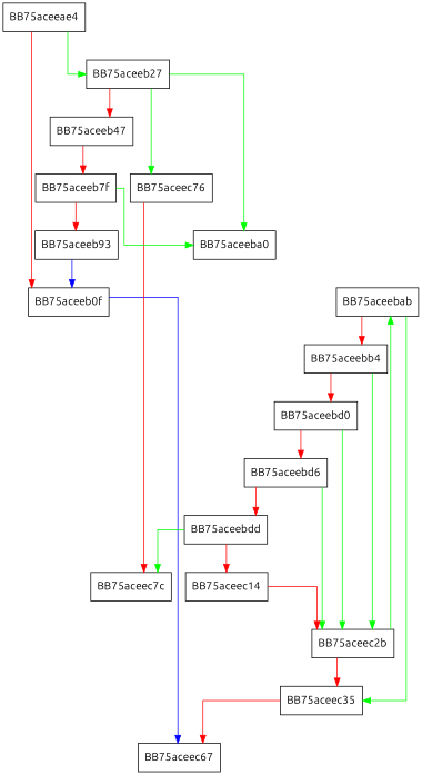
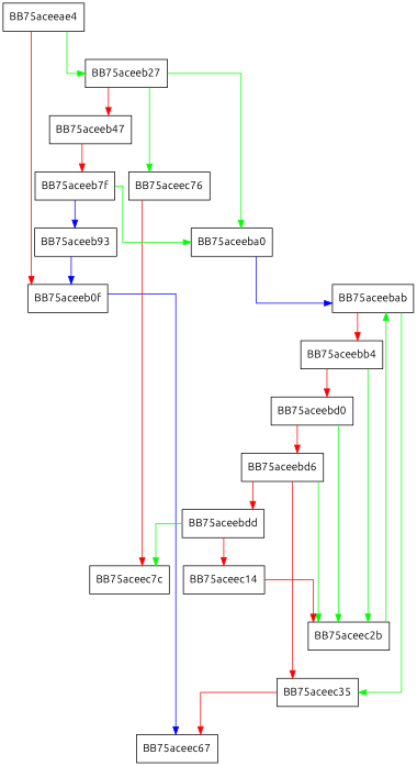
  digraph {
    fontname=Ubuntu
    splines=ortho
    node [fontname=Ubuntu shape=box]
    edge [color=red fontname=Ubuntu]
    BB75aceeae4
    BB75aceeb27
    BB75aceeb0f
    BB75aceeba0
    BB75aceeb47
    BB75aceec76
    BB75aceec67
    BB75aceebab
    BB75aceeb7f
    BB75aceec35
    BB75aceebb4
    BB75aceec7c
    BB75aceeb93
    BB75aceec2b
    BB75aceebd0
    BB75aceebd6
    BB75aceebdd
    BB75aceec14
    BB75aceeae4 -> BB75aceeb27 [color=green]
    BB75aceeae4 -> BB75aceeb0f
    BB75aceeb27 -> BB75aceeba0 [color=green]
    BB75aceeb27 -> BB75aceeb47
    BB75aceeb27 -> BB75aceec76 [color=green]
    BB75aceeb0f -> BB75aceec67 [color=blue]
+   BB75aceeba0 -> BB75aceebab [color=blue]
    BB75aceeb47 -> BB75aceeb7f
    BB75aceec76 -> BB75aceec7c
    BB75aceebab -> BB75aceec35 [color=green]
    BB75aceebab -> BB75aceebb4
    BB75aceeb7f -> BB75aceeba0 [color=green]
-   BB75aceeb7f -> BB75aceeb93
+   BB75aceeb7f -> BB75aceeb93 [color=blue]
    BB75aceec35 -> BB75aceec67
    BB75aceebb4 -> BB75aceec2b [color=green]
    BB75aceebb4 -> BB75aceebd0
    BB75aceeb93 -> BB75aceeb0f [color=blue]
    BB75aceec2b -> BB75aceebab [color=green]
-   BB75aceec2b -> BB75aceec35
+   BB75aceebd6 -> BB75aceec35
    BB75aceebd0 -> BB75aceec2b [color=green]
    BB75aceebd0 -> BB75aceebd6
    BB75aceebd6 -> BB75aceec2b [color=green]
    BB75aceebd6 -> BB75aceebdd
    BB75aceebdd -> BB75aceec7c [color=green]
    BB75aceebdd -> BB75aceec14
    BB75aceec14 -> BB75aceec2b
  }
